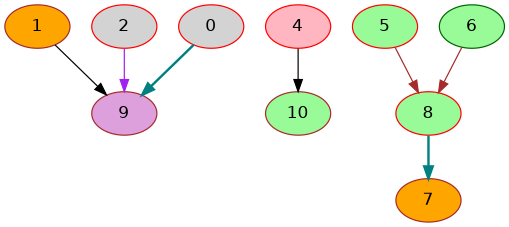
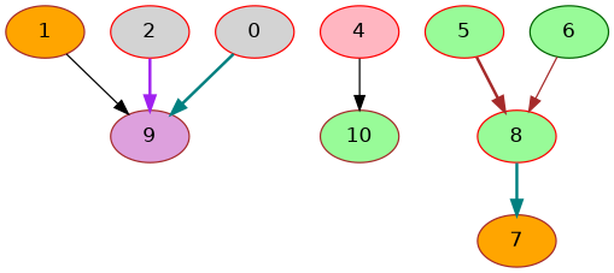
  digraph {
    fontname="DejaVu Sans"
    node [alpha=0.12 color=red fillcolor=palegreen fontname="DejaVu Sans" style=filled]
    edge [color=black fontname="DejaVu Sans" style=solid]
    1 [color=brown expect_size=33052672 fillcolor=orange]
    9 [color=brown expect_size=10976256 fillcolor=plum]
    2 [alpha=0.08 expect_size=38788096 fillcolor=lightgrey]
    n4 [alpha=0.11 expect_size=33781760 fillcolor=lightgrey label=0]
    4 [alpha=0.08 expect_size=10241024 fillcolor=lightpink]
    10 [alpha=0.05 color=brown expect_size=24246272]
    5 [alpha=0.04 expect_size=51894272]
    8 [alpha=0.07 expect_size=29422592]
    7 [alpha=0.10 color=brown expect_size=15812608 fillcolor=orange]
    6 [alpha=0.04 color=darkgreen expect_size=15997952]
    1 -> 9
-   2 -> 9 [color=purple]
+   2 -> 9 [color=purple style=bold]
    n4 -> 9 [color=teal style=bold]
    4 -> 10
-   5 -> 8 [color=brown]
+   5 -> 8 [color=brown style=bold]
    8 -> 7 [color=teal style=bold]
    6 -> 8 [color=brown]
  }
